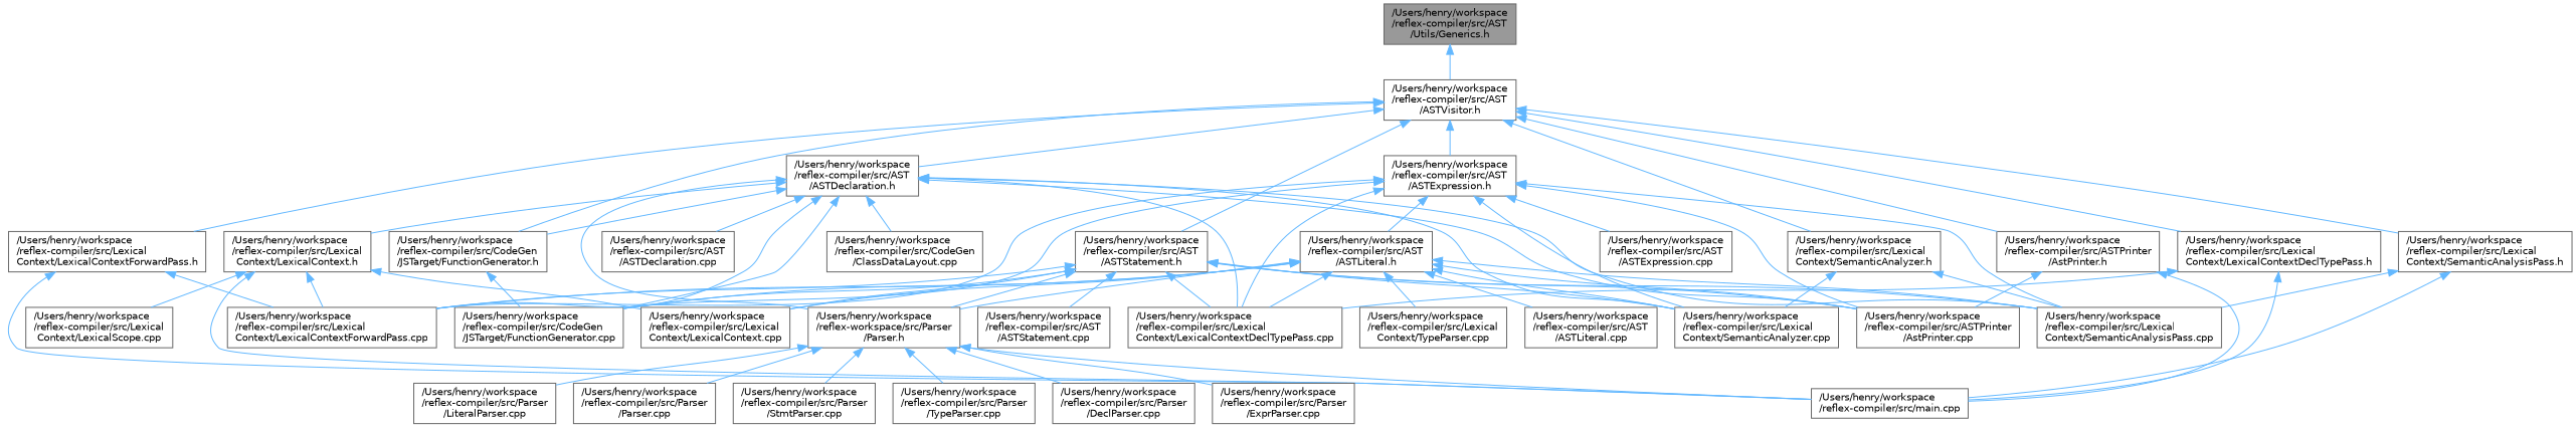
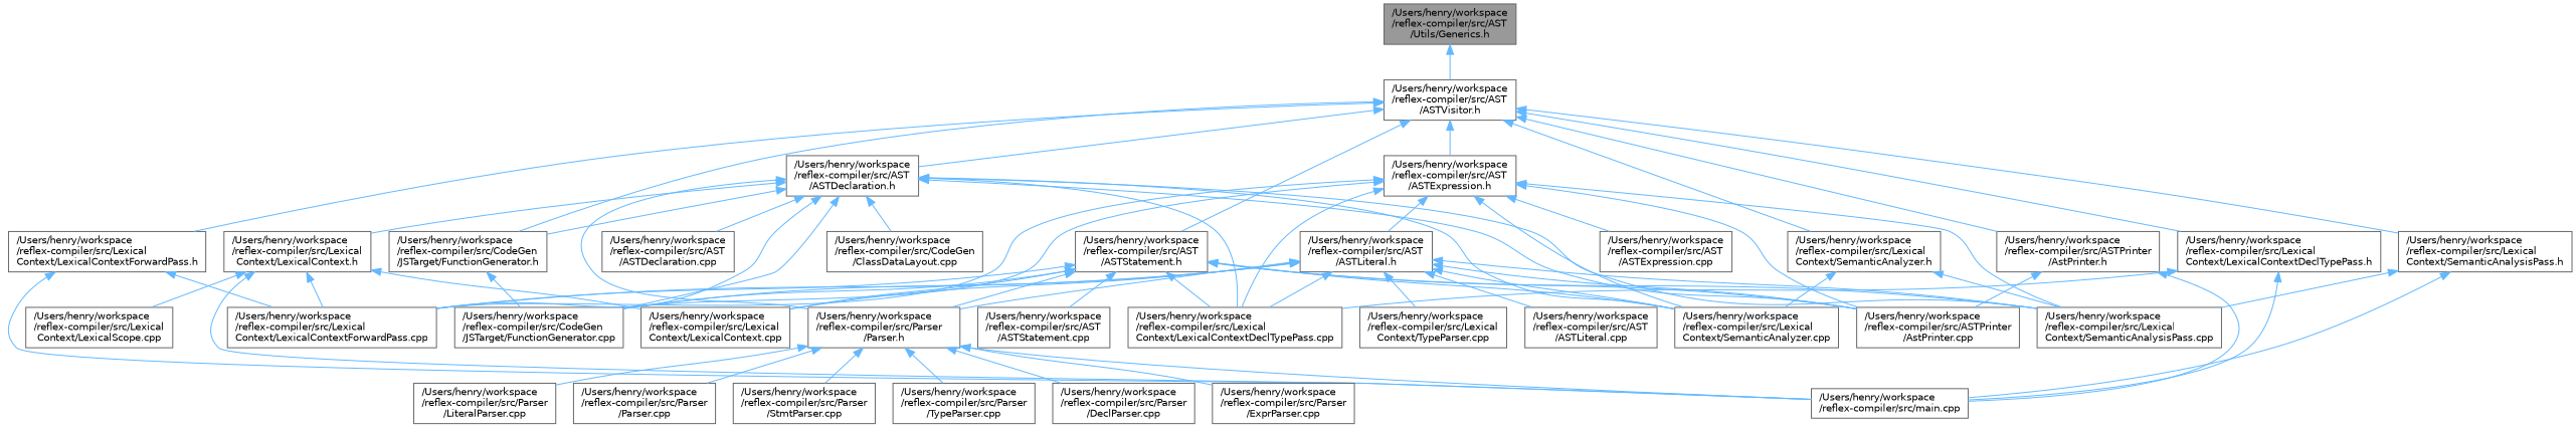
  digraph {
    node [color=grey40 fillcolor=white fontname=Helvetica fontsize=10 shape=box style=filled]
    edge [color=steelblue1 dir=back fontname=Helvetica fontsize=10 labelfontname=Helvetica labelfontsize=10 style=solid]
    n1 [color=gray40 fillcolor=grey60 fontcolor=black height=0.2 label="/Users/henry/workspace\l/reflex-compiler/src/AST\l/Utils/Generics.h" width=0.4]
    n2 [height=0.2 label="/Users/henry/workspace\l/reflex-compiler/src/AST\l/ASTVisitor.h" width=0.4]
    n3 [height=0.2 label="/Users/henry/workspace\l/reflex-compiler/src/AST\l/ASTDeclaration.h" width=0.4]
    n4 [height=0.2 label="/Users/henry/workspace\l/reflex-compiler/src/CodeGen\l/JSTarget/FunctionGenerator.h" width=0.4]
    n5 [height=0.2 label="/Users/henry/workspace\l/reflex-compiler/src/AST\l/ASTExpression.h" width=0.4]
    n6 [height=0.2 label="/Users/henry/workspace\l/reflex-compiler/src/AST\l/ASTStatement.h" width=0.4]
    n7 [height=0.2 label="/Users/henry/workspace\l/reflex-compiler/src/ASTPrinter\l/AstPrinter.h" width=0.4]
    n8 [height=0.2 label="/Users/henry/workspace\l/reflex-compiler/src/Lexical\lContext/LexicalContextDeclTypePass.h" width=0.4]
    n9 [height=0.2 label="/Users/henry/workspace\l/reflex-compiler/src/Lexical\lContext/LexicalContextForwardPass.h" width=0.4]
    n10 [height=0.2 label="/Users/henry/workspace\l/reflex-compiler/src/Lexical\lContext/SemanticAnalysisPass.h" width=0.4]
    n11 [height=0.2 label="/Users/henry/workspace\l/reflex-compiler/src/Lexical\lContext/SemanticAnalyzer.h" width=0.4]
    n12 [height=0.2 label="/Users/henry/workspace\l/reflex-compiler/src/AST\l/ASTDeclaration.cpp" width=0.4]
    n13 [height=0.2 label="/Users/henry/workspace\l/reflex-compiler/src/ASTPrinter\l/AstPrinter.cpp" width=0.4]
    n14 [height=0.2 label="/Users/henry/workspace\l/reflex-compiler/src/CodeGen\l/ClassDataLayout.cpp" width=0.4]
    n15 [height=0.2 label="/Users/henry/workspace\l/reflex-compiler/src/CodeGen\l/JSTarget/FunctionGenerator.cpp" width=0.4]
    n16 [height=0.2 label="/Users/henry/workspace\l/reflex-compiler/src/Lexical\lContext/LexicalContext.h" width=0.4]
    n17 [height=0.2 label="/Users/henry/workspace\l/reflex-compiler/src/Lexical\lContext/LexicalContextForwardPass.cpp" width=0.4]
    n18 [height=0.2 label="/Users/henry/workspace\l/reflex-compiler/src/Lexical\lContext/LexicalContextDeclTypePass.cpp" width=0.4]
    n19 [height=0.2 label="/Users/henry/workspace\l/reflex-compiler/src/Lexical\lContext/SemanticAnalysisPass.cpp" width=0.4]
    n20 [height=0.2 label="/Users/henry/workspace\l/reflex-compiler/src/Lexical\lContext/SemanticAnalyzer.cpp" width=0.4]
-   n21 [height=0.2 label="/Users/henry/workspace\l/reflex-workspace/src/Parser\l/Parser.h" width=0.4]
+   n21 [height=0.2 label="/Users/henry/workspace\l/reflex-compiler/src/Parser\l/Parser.h" width=0.4]
    n22 [height=0.2 label="/Users/henry/workspace\l/reflex-compiler/src/Lexical\lContext/LexicalContext.cpp" width=0.4]
    n23 [height=0.2 label="/Users/henry/workspace\l/reflex-compiler/src/Lexical\lContext/LexicalScope.cpp" width=0.4]
    n24 [height=0.2 label="/Users/henry/workspace\l/reflex-compiler/src/main.cpp" width=0.4]
    n25 [height=0.2 label="/Users/henry/workspace\l/reflex-compiler/src/Parser\l/DeclParser.cpp" width=0.4]
    n26 [height=0.2 label="/Users/henry/workspace\l/reflex-compiler/src/Parser\l/ExprParser.cpp" width=0.4]
    n27 [height=0.2 label="/Users/henry/workspace\l/reflex-compiler/src/Parser\l/LiteralParser.cpp" width=0.4]
    n28 [height=0.2 label="/Users/henry/workspace\l/reflex-compiler/src/Parser\l/Parser.cpp" width=0.4]
    n29 [height=0.2 label="/Users/henry/workspace\l/reflex-compiler/src/Parser\l/StmtParser.cpp" width=0.4]
    n30 [height=0.2 label="/Users/henry/workspace\l/reflex-compiler/src/Parser\l/TypeParser.cpp" width=0.4]
    n31 [height=0.2 label="/Users/henry/workspace\l/reflex-compiler/src/AST\l/ASTExpression.cpp" width=0.4]
    n32 [height=0.2 label="/Users/henry/workspace\l/reflex-compiler/src/AST\l/ASTLiteral.h" width=0.4]
    n33 [height=0.2 label="/Users/henry/workspace\l/reflex-compiler/src/AST\l/ASTLiteral.cpp" width=0.4]
    n34 [height=0.2 label="/Users/henry/workspace\l/reflex-compiler/src/Lexical\lContext/TypeParser.cpp" width=0.4]
    n35 [height=0.2 label="/Users/henry/workspace\l/reflex-compiler/src/AST\l/ASTStatement.cpp" width=0.4]
    n1 -> n2
    n2 -> n3
    n2 -> n4
    n2 -> n5
    n2 -> n6
    n2 -> n7
    n2 -> n8
    n2 -> n9
    n2 -> n10
    n2 -> n11
    n3 -> n4
    n3 -> n12
    n3 -> n13
    n3 -> n14
    n3 -> n15
    n3 -> n16
    n3 -> n17
    n3 -> n18
    n3 -> n19
    n3 -> n20
    n3 -> n21
    n4 -> n15
    n5 -> n13
    n5 -> n15
    n5 -> n17
    n5 -> n18
    n5 -> n19
    n5 -> n20
    n5 -> n31
    n5 -> n32
    n6 -> n13
    n6 -> n15
    n6 -> n17
    n6 -> n18
    n6 -> n19
    n6 -> n20
    n6 -> n21
    n6 -> n22
    n6 -> n35
    n7 -> n13
    n7 -> n24
    n8 -> n18
    n8 -> n24
    n9 -> n17
    n9 -> n24
    n10 -> n19
    n10 -> n24
    n11 -> n19
    n11 -> n20
    n16 -> n17
    n16 -> n22
    n16 -> n23
    n16 -> n24
    n21 -> n24
    n21 -> n25
    n21 -> n26
    n21 -> n27
    n21 -> n28
    n21 -> n29
    n21 -> n30
    n32 -> n13
    n32 -> n15
    n32 -> n17
    n32 -> n18
    n32 -> n19
    n32 -> n20
    n32 -> n21
    n32 -> n22
    n32 -> n33
    n32 -> n34
  }
